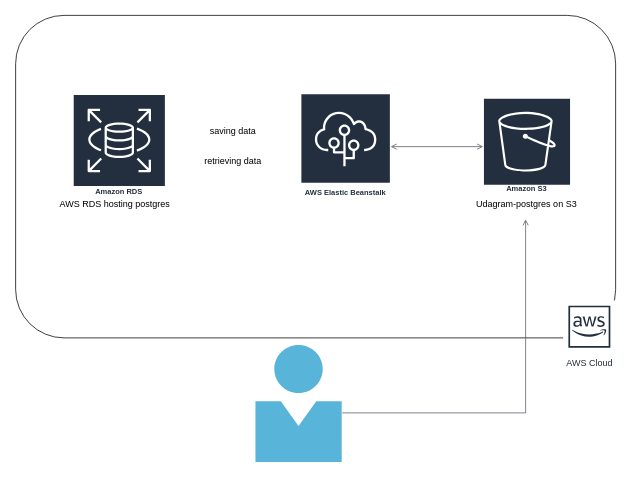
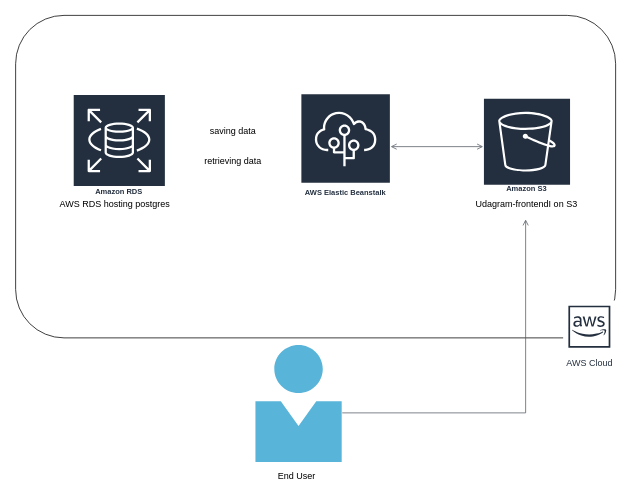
  <mxCell id="0" />
  <mxCell id="1" parent="0" />
  <mxCell id="2" value="" style="rounded=1;whiteSpace=wrap;html=1;" parent="1" vertex="1"><mxGeometry x="20" y="20" width="800" height="430" as="geometry" /></mxCell>
  <mxCell id="3" value="AWS RDS hosting postgres" style="text;html=1;strokeColor=none;fillColor=none;align=center;verticalAlign=middle;whiteSpace=wrap;rounded=0;" parent="1" vertex="1"><mxGeometry x="70" y="252" width="165" height="40" as="geometry" /></mxCell>
  <mxCell id="4" value="saving data" style="text;html=1;strokeColor=none;fillColor=none;align=center;verticalAlign=middle;whiteSpace=wrap;rounded=0;" parent="1" vertex="1"><mxGeometry x="260" y="160" width="100" height="30" as="geometry" /></mxCell>
  <mxCell id="5" value="retrieving data" style="text;html=1;strokeColor=none;fillColor=none;align=center;verticalAlign=middle;whiteSpace=wrap;rounded=0;" parent="1" vertex="1"><mxGeometry x="260" y="200" width="100" height="30" as="geometry" /></mxCell>
- <mxCell id="6" value="Udagram-postgres on S3" style="text;html=1;strokeColor=none;fillColor=none;align=center;verticalAlign=middle;whiteSpace=wrap;rounded=0;" parent="1" vertex="1"><mxGeometry x="619.32" y="252" width="165" height="40" as="geometry" /></mxCell>
+ <mxCell id="6" value="Udagram-frontendI on S3" style="text;html=1;strokeColor=none;fillColor=none;align=center;verticalAlign=middle;whiteSpace=wrap;rounded=0;" parent="1" vertex="1"><mxGeometry x="619.32" y="252" width="165" height="40" as="geometry" /></mxCell>
+ <mxCell id="7" value="End User" style="text;html=1;strokeColor=none;fillColor=none;align=center;verticalAlign=middle;whiteSpace=wrap;rounded=0;" parent="1" vertex="1"><mxGeometry x="365" y="620" width="60" height="30" as="geometry" /></mxCell>
  <mxCell id="8" value="Amazon S3" style="sketch=0;outlineConnect=0;fontColor=#232F3E;gradientColor=none;strokeColor=#ffffff;fillColor=#232F3E;dashed=0;verticalLabelPosition=middle;verticalAlign=bottom;align=center;html=1;whiteSpace=wrap;fontSize=10;fontStyle=1;spacing=3;shape=mxgraph.aws4.productIcon;prIcon=mxgraph.aws4.s3;" vertex="1" parent="1"><mxGeometry x="643.41" y="130" width="116.82" height="130" as="geometry" /></mxCell>
  <mxCell id="9" value="AWS Elastic Beanstalk" style="sketch=0;outlineConnect=0;fontColor=#232F3E;gradientColor=none;strokeColor=#ffffff;fillColor=#232F3E;dashed=0;verticalLabelPosition=middle;verticalAlign=bottom;align=center;html=1;whiteSpace=wrap;fontSize=10;fontStyle=1;spacing=3;shape=mxgraph.aws4.productIcon;prIcon=mxgraph.aws4.elastic_beanstalk;" vertex="1" parent="1"><mxGeometry x="400" y="124" width="120" height="142" as="geometry" /></mxCell>
  <mxCell id="10" value="" style="edgeStyle=orthogonalEdgeStyle;html=1;endArrow=open;elbow=vertical;startArrow=none;endFill=0;strokeColor=#545B64;rounded=0;" edge="1" parent="1" source="13" target="6"><mxGeometry width="100" relative="1" as="geometry"><mxPoint x="470" y="550" as="sourcePoint" /><mxPoint x="700" y="340" as="targetPoint" /><Array as="points"><mxPoint x="700" y="550" /></Array></mxGeometry></mxCell>
  <mxCell id="11" value="" style="edgeStyle=orthogonalEdgeStyle;html=1;endArrow=open;elbow=vertical;startArrow=open;startFill=0;strokeColor=#545B64;rounded=0;" edge="1" parent="1" source="9" target="8"><mxGeometry width="100" relative="1" as="geometry"><mxPoint x="508" y="183" as="sourcePoint" /><mxPoint x="560" y="183" as="targetPoint" /></mxGeometry></mxCell>
  <mxCell id="12" value="Amazon RDS" style="sketch=0;outlineConnect=0;fontColor=#232F3E;gradientColor=none;strokeColor=#ffffff;fillColor=#232F3E;dashed=0;verticalLabelPosition=middle;verticalAlign=bottom;align=center;html=1;whiteSpace=wrap;fontSize=10;fontStyle=1;spacing=3;shape=mxgraph.aws4.productIcon;prIcon=mxgraph.aws4.rds;" vertex="1" parent="1"><mxGeometry x="96.45" y="125" width="123.55" height="140" as="geometry" /></mxCell>
  <mxCell id="13" value="" style="sketch=0;aspect=fixed;html=1;points=[];align=center;image;fontSize=12;image=img/lib/mscae/Person.svg;" vertex="1" parent="1"><mxGeometry x="340" y="460" width="115.44" height="156" as="geometry" /></mxCell>
  <mxCell id="14" value="AWS Cloud" style="sketch=0;outlineConnect=0;fontColor=#232F3E;gradientColor=none;strokeColor=#232F3E;fillColor=#ffffff;dashed=0;verticalLabelPosition=bottom;verticalAlign=top;align=center;html=1;fontSize=12;fontStyle=0;aspect=fixed;shape=mxgraph.aws4.resourceIcon;resIcon=mxgraph.aws4.aws_cloud;" vertex="1" parent="1"><mxGeometry x="750" y="400" width="70" height="70" as="geometry" /></mxCell>
